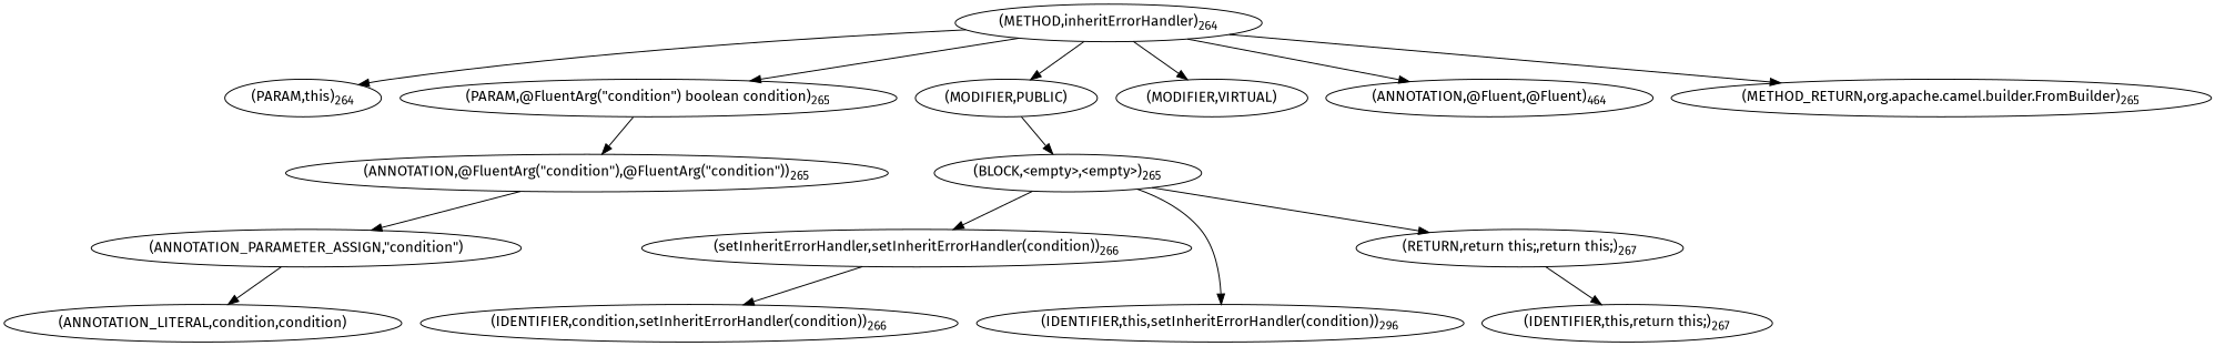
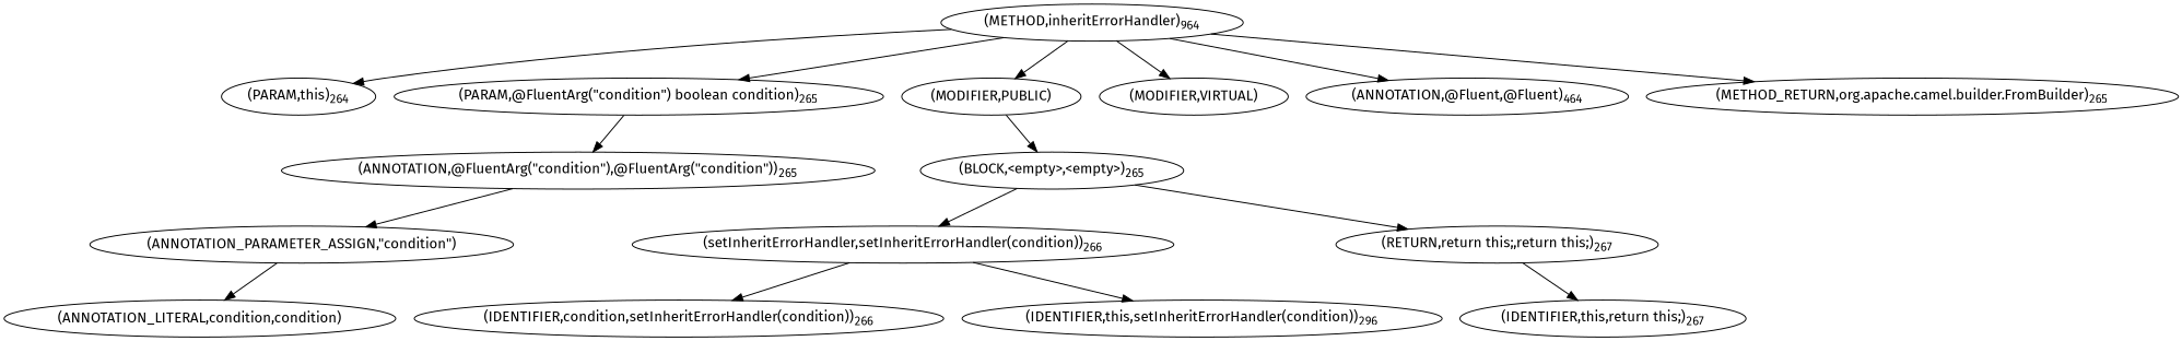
  digraph {
    fontname="Fira Sans"
    node [fontname="Fira Sans"]
    edge [fontname="Fira Sans"]
-   n1 [label=<(METHOD,inheritErrorHandler)<SUB>264</SUB>>]
+   n1 [label=<(METHOD,inheritErrorHandler)<SUB>964</SUB>>]
    n2 [label=<(PARAM,this)<SUB>264</SUB>>]
    n3 [label=<(PARAM,@FluentArg(&quot;condition&quot;) boolean condition)<SUB>265</SUB>>]
    n4 [label=<(MODIFIER,PUBLIC)>]
    n5 [label=<(MODIFIER,VIRTUAL)>]
    n6 [label=<(ANNOTATION,@Fluent,@Fluent)<SUB>464</SUB>>]
    n7 [label=<(METHOD_RETURN,org.apache.camel.builder.FromBuilder)<SUB>265</SUB>>]
    n8 [label=<(ANNOTATION,@FluentArg(&quot;condition&quot;),@FluentArg(&quot;condition&quot;))<SUB>265</SUB>>]
    n9 [label=<(BLOCK,&lt;empty&gt;,&lt;empty&gt;)<SUB>265</SUB>>]
    n10 [label=<(setInheritErrorHandler,setInheritErrorHandler(condition))<SUB>266</SUB>>]
    n11 [label=<(RETURN,return this;,return this;)<SUB>267</SUB>>]
    n12 [label=<(ANNOTATION_PARAMETER_ASSIGN,&quot;condition&quot;)>]
    n13 [label=<(ANNOTATION_LITERAL,condition,condition)>]
    n14 [label=<(IDENTIFIER,this,setInheritErrorHandler(condition))<SUB>296</SUB>>]
    n15 [label=<(IDENTIFIER,condition,setInheritErrorHandler(condition))<SUB>266</SUB>>]
    n16 [label=<(IDENTIFIER,this,return this;)<SUB>267</SUB>>]
    n1 -> n2
    n1 -> n3
    n1 -> n4
    n1 -> n5
    n1 -> n6
    n1 -> n7
    n3 -> n8
    n4 -> n9
    n8 -> n12
    n9 -> n10
    n9 -> n11
-   n9 -> n14
+   n10 -> n14
    n10 -> n15
    n11 -> n16
    n12 -> n13
  }
